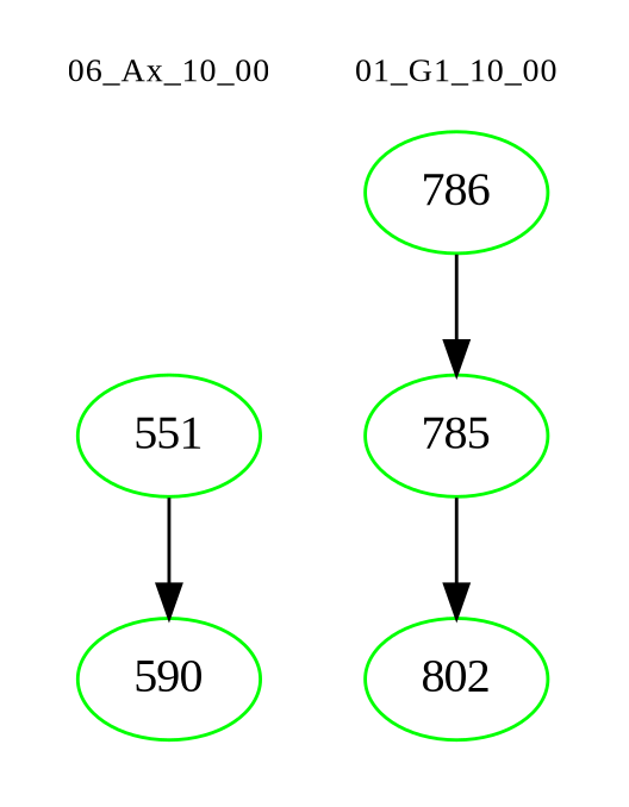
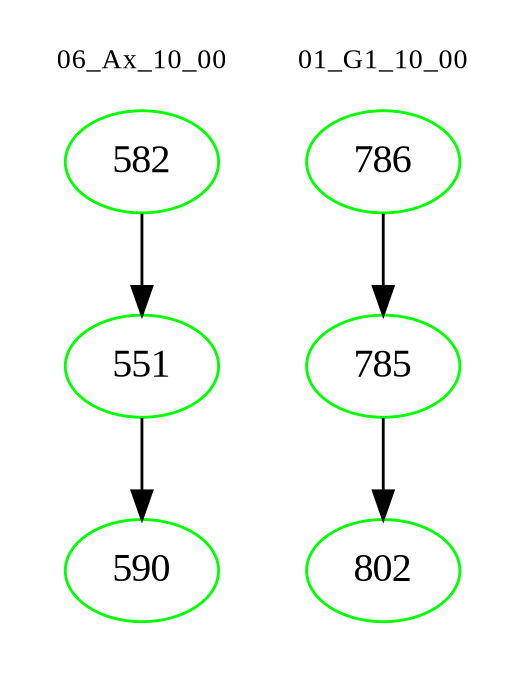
  digraph {
    fontname="Liberation Serif"
    node [color=green fontname="Liberation Serif"]
    edge [color=black fontname="Liberation Serif"]
+   n1 [label=582]
    n2 [label=551]
    n3 [label=590]
    n4 [label=786]
    n5 [label=785]
    n6 [label=802]
    subgraph cluster_1 {
      color=white
      fontsize=10
      label="06_Ax_10_00"
+     n1
      n2
      n3
    }
    subgraph cluster_2 {
      color=white
      fontsize=10
      label="01_G1_10_00"
      n4
      n5
      n6
    }
+   n1 -> n2
    n2 -> n3
    n4 -> n5
    n5 -> n6
  }
